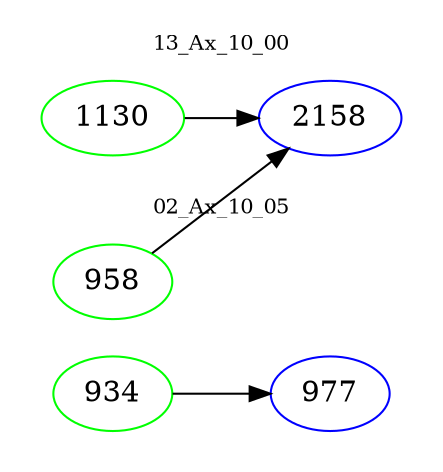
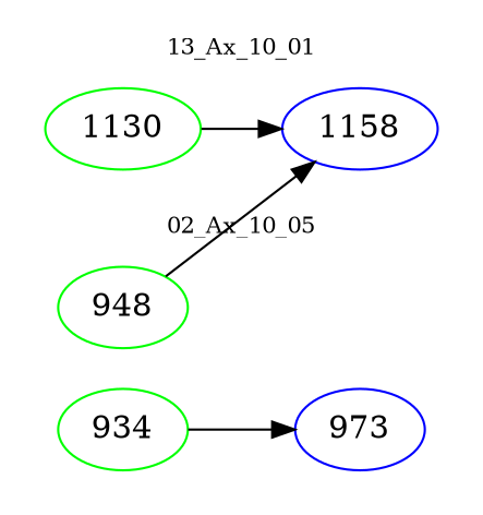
  digraph {
    rankdir=LR
    node [color=green]
    edge [color=black]
    n1 [label=1130]
-   n2 [color=blue label=2158]
-   n3 [label=958]
+   n2 [color=blue label=1158]
+   n3 [label=948]
    n4 [label=934]
-   n5 [color=blue label=977]
+   n5 [color=blue label=973]
    subgraph cluster_1 {
      color=white
      fontsize=10
-     label="13_Ax_10_00"
+     label="13_Ax_10_01"
      n1
      n2
    }
    subgraph cluster_2 {
      color=white
      fontsize=10
      label="02_Ax_10_05"
      n3
      n4
      n5
    }
    n1 -> n2
    n3 -> n2
    n4 -> n5
  }
